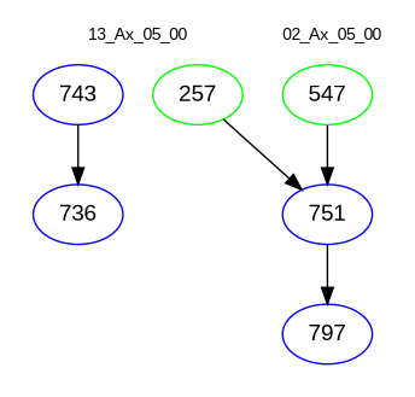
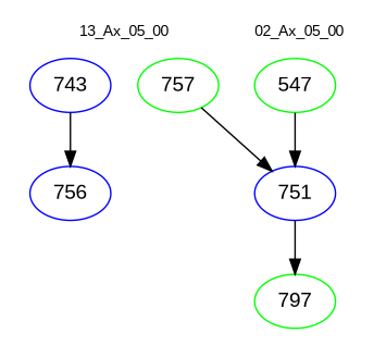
  digraph {
    fontname="Liberation Sans"
    node [color=blue fontname="Liberation Sans"]
    edge [color=black fontname="Liberation Sans"]
-   n1 [color=green label=257]
+   n1 [color=green label=757]
    n2 [label=743]
-   n3 [label=736]
+   n3 [label=756]
    n4 [color=green label=547]
    n5 [label=751]
-   n6 [label=797]
+   n6 [color=green label=797]
    subgraph cluster_1 {
      color=white
      fontsize=10
      label="13_Ax_05_00"
      n1
      n2
      n3
    }
    subgraph cluster_2 {
      color=white
      fontsize=10
      label="02_Ax_05_00"
      n4
      n5
      n6
    }
    n1 -> n5
    n2 -> n3
    n4 -> n5
    n5 -> n6
  }
